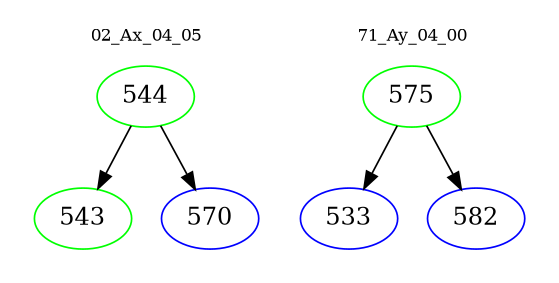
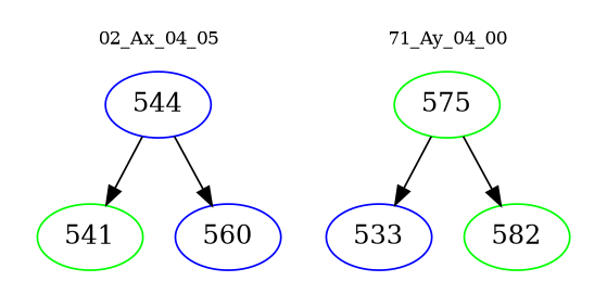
  digraph {
    node [color=blue]
    edge [color=black]
-   n1 [color=green label=544]
-   n2 [color=green label=543]
-   n3 [label=570]
+   n1 [label=544]
+   n2 [color=green label=541]
+   n3 [label=560]
    n4 [color=green label=575]
    n5 [label=533]
-   n6 [label=582]
+   n6 [color=green label=582]
    subgraph cluster_1 {
      color=white
      fontsize=10
      label="02_Ax_04_05"
      n1
      n2
      n3
    }
    subgraph cluster_2 {
      color=white
      fontsize=10
      label="71_Ay_04_00"
      n4
      n5
      n6
    }
    n1 -> n2
    n1 -> n3
    n4 -> n5
    n4 -> n6
  }
